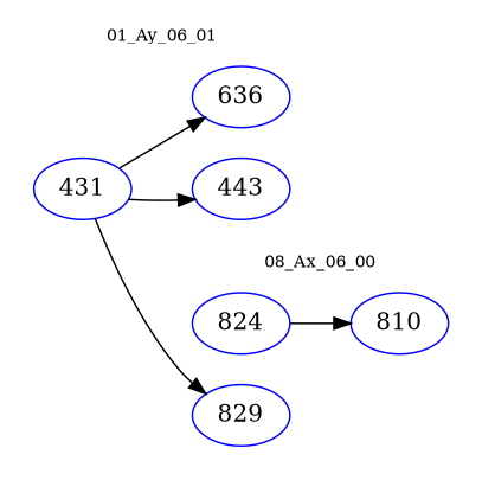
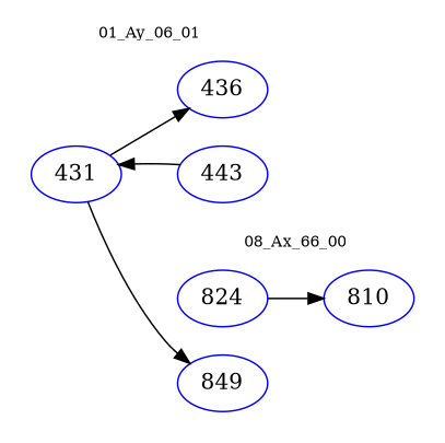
  digraph {
    rankdir=LR
    node [color=blue]
    edge [color=black]
    n1 [label=431]
    n2 [label=443]
-   n3 [label=636]
+   n3 [label=436]
    n4 [label=824]
    n5 [label=810]
-   n6 [label=829]
+   n6 [label=849]
    subgraph cluster_1 {
      color=white
      fontsize=10
      label="01_Ay_06_01"
      n1
      n2
      n3
    }
    subgraph cluster_2 {
      color=white
      fontsize=10
-     label="08_Ax_06_00"
+     label="08_Ax_66_00"
      n4
      n5
      n6
    }
-   n1 -> n2
+   n2 -> n1
    n1 -> n3
    n1 -> n6
    n4 -> n5
  }
